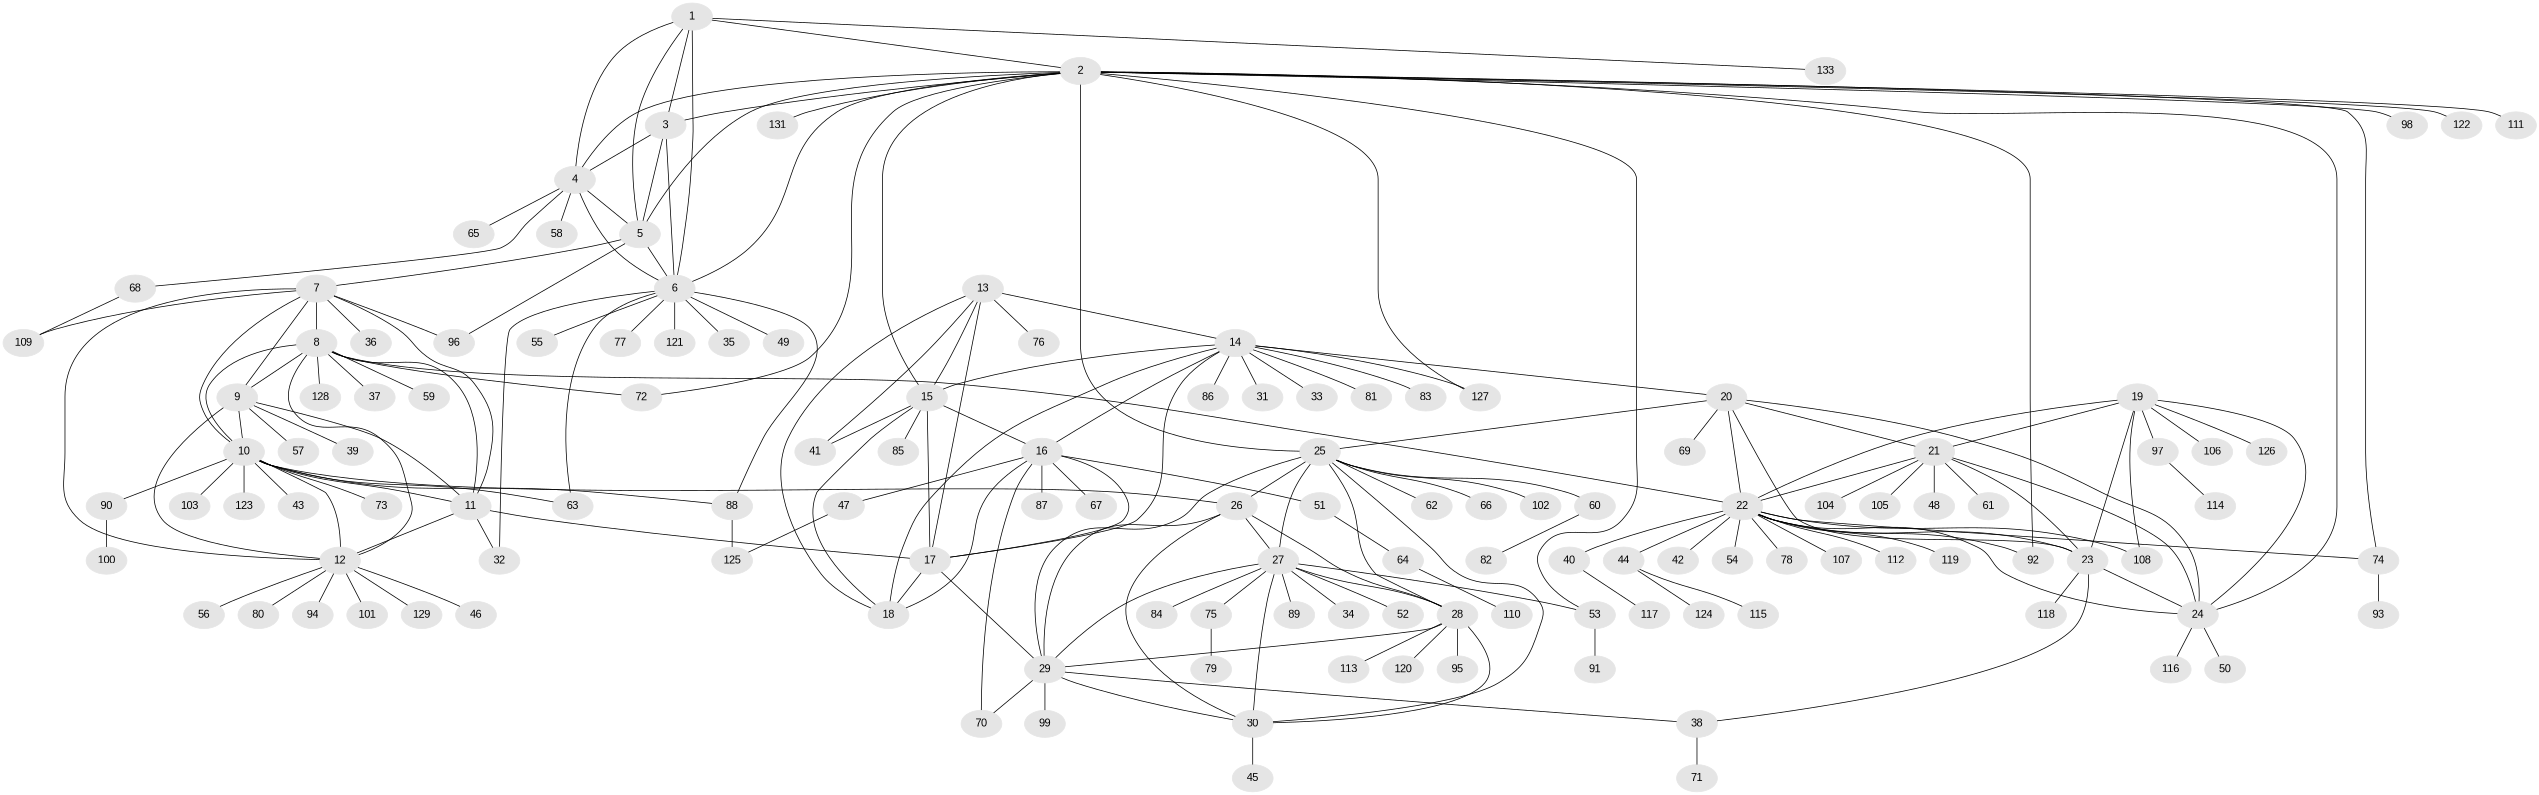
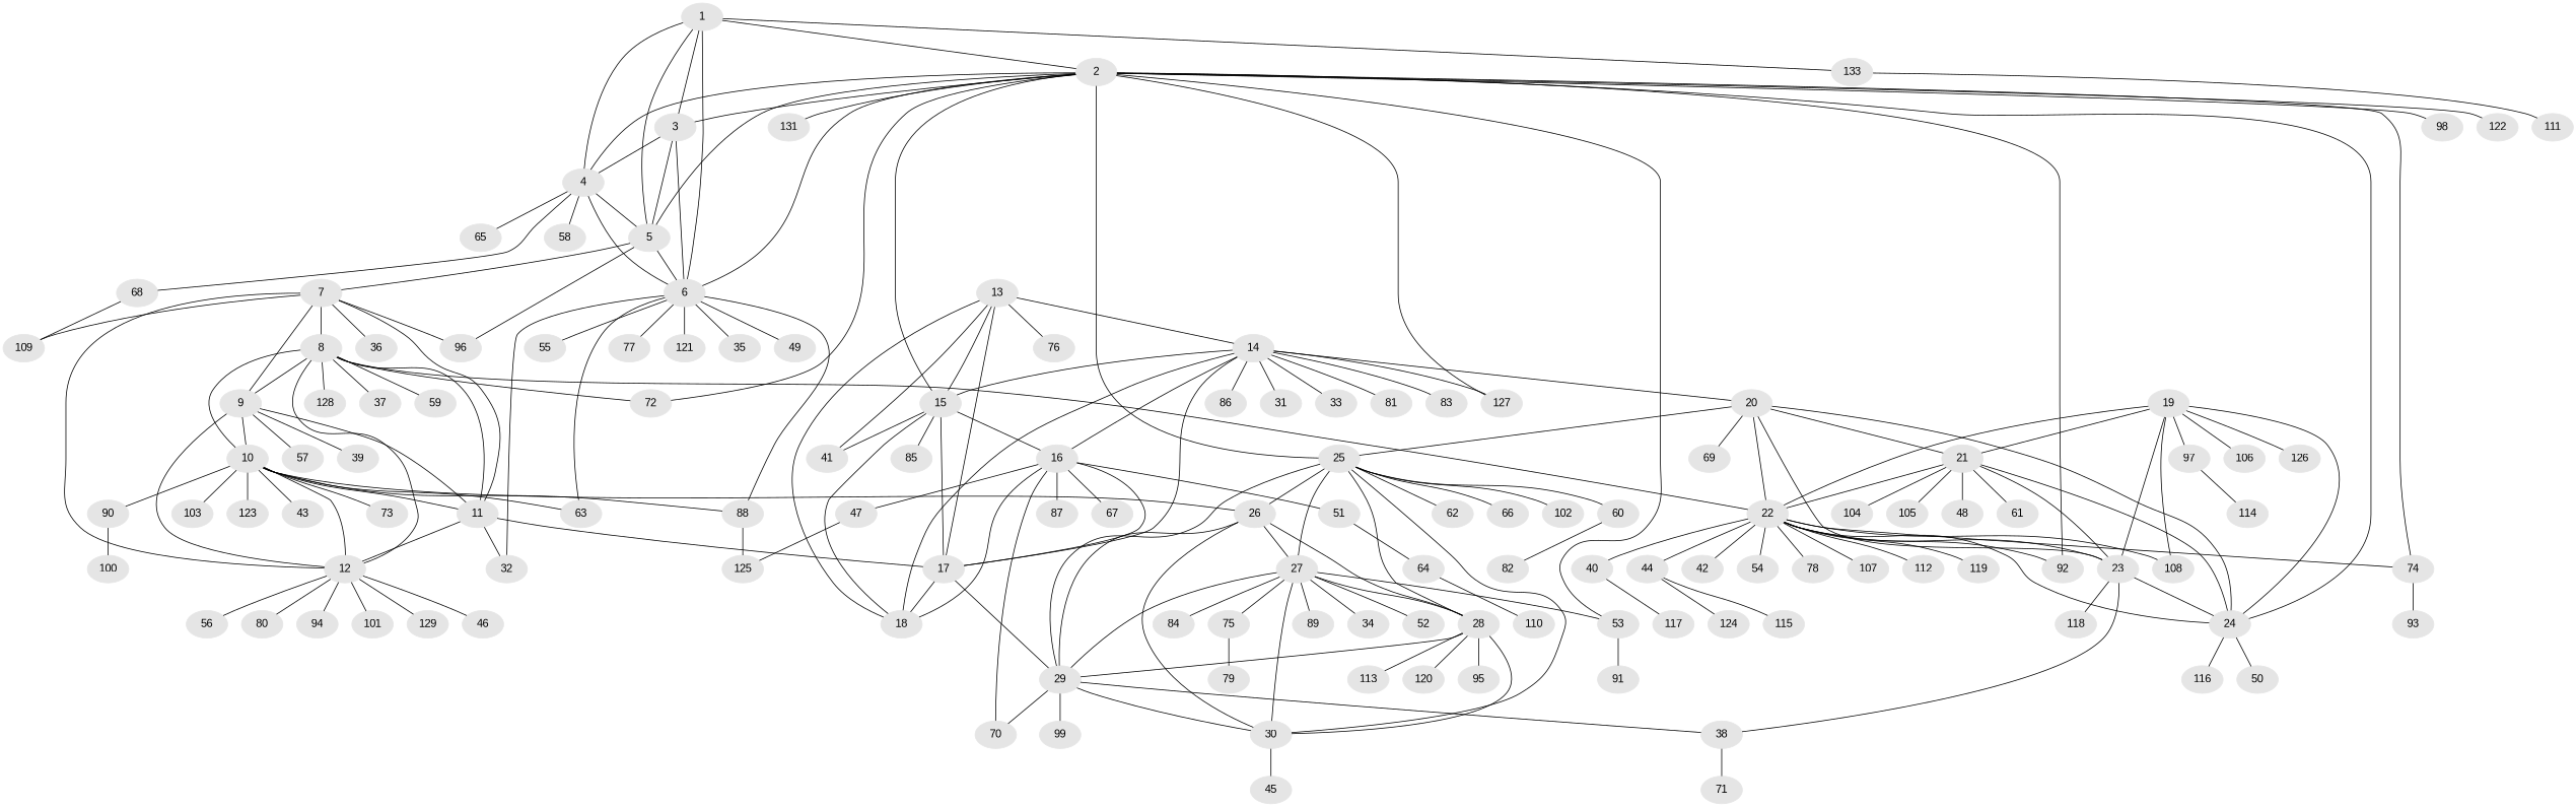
  graph {
    fontname="Liberation Sans"
    node [color=gray90 fontname="Liberation Sans" style=filled]
    edge [fontname="Liberation Sans"]
    1
    2
    3
    4
    5
    6
    n7 [label=133]
    15
    24
    25
    53
    72
    74
    92
    98
    111
    122
    127
    131
    58
    65
    68
    7
    96
    32
    35
    49
    55
    63
    77
    88
    121
    17
    16
    18
    41
    85
    50
    116
    26
    29
    27
    28
    30
    60
    62
    66
    102
    91
    93
    109
    8
    9
    10
    11
    12
    36
    125
    22
    37
    59
    128
    39
    57
    43
    73
    90
    103
    123
    46
    56
    80
    94
    101
    129
    23
    40
    42
    44
    54
    78
    107
    108
    112
    119
    100
    13
    14
    76
    20
    31
    33
    81
    83
    86
    47
    51
    67
    70
    87
    21
    69
    64
    38
    99
    19
    97
    106
    126
    48
    61
    104
    105
    118
    114
    117
    115
    124
    71
    34
    52
    75
    84
    89
    95
    113
    120
    45
    82
    79
    110
    1 -- 2
    1 -- 3
    1 -- 4
    1 -- 5
    1 -- 6
    1 -- n7
    2 -- 3
    2 -- 4
    2 -- 5
    2 -- 6
    2 -- 15
    2 -- 24
    2 -- 25
    2 -- 53
    2 -- 72
    2 -- 74
    2 -- 92
    2 -- 98
-   2 -- 111
+   n7 -- 111
    2 -- 122
    2 -- 127
    2 -- 131
    3 -- 4
    3 -- 5
    3 -- 6
    4 -- 5
    4 -- 6
    4 -- 58
    4 -- 65
    4 -- 68
    5 -- 6
    5 -- 7
    5 -- 96
    6 -- 32
    6 -- 35
    6 -- 49
    6 -- 55
    6 -- 63
    6 -- 77
    6 -- 88
    6 -- 121
    15 -- 17
    15 -- 16
    15 -- 18
    15 -- 41
    15 -- 85
    24 -- 50
    24 -- 116
    25 -- 26
    25 -- 29
    25 -- 27
    25 -- 28
    25 -- 30
    25 -- 60
    25 -- 62
    25 -- 66
    25 -- 102
    53 -- 91
    74 -- 93
    68 -- 109
    7 -- 96
    7 -- 109
    7 -- 8
    7 -- 9
-   7 -- 10
    7 -- 11
    7 -- 12
    7 -- 36
    88 -- 125
    17 -- 18
    17 -- 29
    16 -- 17
    16 -- 18
    16 -- 47
    16 -- 51
    16 -- 67
    16 -- 70
    16 -- 87
    26 -- 29
    26 -- 27
    26 -- 28
    26 -- 30
    29 -- 30
    29 -- 70
    29 -- 38
    29 -- 99
    27 -- 53
    27 -- 29
    27 -- 28
    27 -- 30
    27 -- 34
    27 -- 52
    27 -- 75
    27 -- 84
    27 -- 89
    28 -- 29
    28 -- 30
    28 -- 95
    28 -- 113
    28 -- 120
    30 -- 45
    60 -- 82
    8 -- 72
    8 -- 9
    8 -- 10
    8 -- 11
    8 -- 12
    8 -- 22
    8 -- 37
    8 -- 59
    8 -- 128
    9 -- 10
    9 -- 11
    9 -- 12
    9 -- 39
    9 -- 57
    10 -- 63
    10 -- 88
    10 -- 26
    10 -- 11
    10 -- 12
    10 -- 43
    10 -- 73
    10 -- 90
    10 -- 103
    10 -- 123
    11 -- 32
    11 -- 17
    11 -- 12
    12 -- 46
    12 -- 56
    12 -- 80
    12 -- 94
    12 -- 101
    12 -- 129
    22 -- 24
    22 -- 74
    22 -- 92
    22 -- 23
    22 -- 40
    22 -- 42
    22 -- 44
    22 -- 54
    22 -- 78
    22 -- 107
    22 -- 108
    22 -- 112
    22 -- 119
    90 -- 100
    23 -- 24
    23 -- 38
    23 -- 118
    40 -- 117
    44 -- 115
    44 -- 124
    13 -- 15
    13 -- 17
    13 -- 18
    13 -- 41
    13 -- 14
    13 -- 76
    14 -- 15
    14 -- 127
    14 -- 17
    14 -- 16
    14 -- 18
    14 -- 20
    14 -- 31
    14 -- 33
    14 -- 81
    14 -- 83
    14 -- 86
    20 -- 24
    20 -- 25
    20 -- 22
    20 -- 23
    20 -- 21
    20 -- 69
    47 -- 125
    51 -- 64
    21 -- 24
    21 -- 22
    21 -- 23
    21 -- 48
    21 -- 61
    21 -- 104
    21 -- 105
    64 -- 110
    38 -- 71
    19 -- 24
    19 -- 22
    19 -- 23
    19 -- 108
    19 -- 21
    19 -- 97
    19 -- 106
    19 -- 126
    97 -- 114
    75 -- 79
  }
